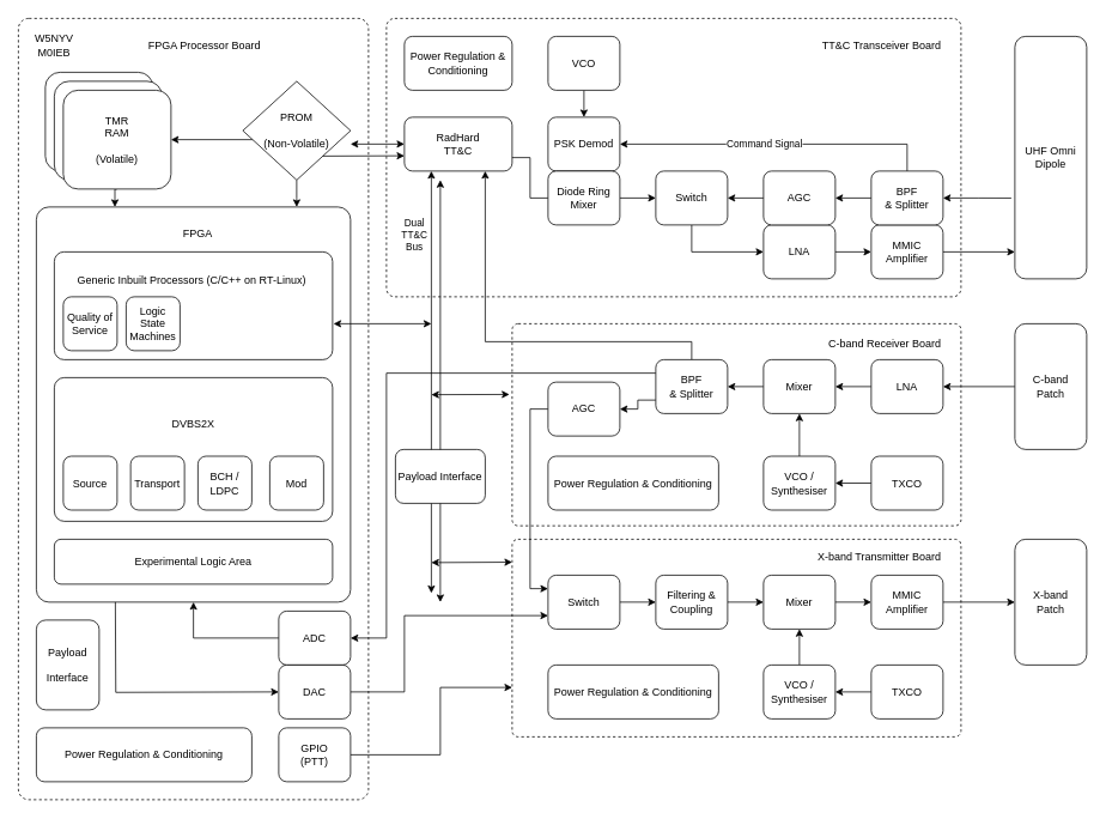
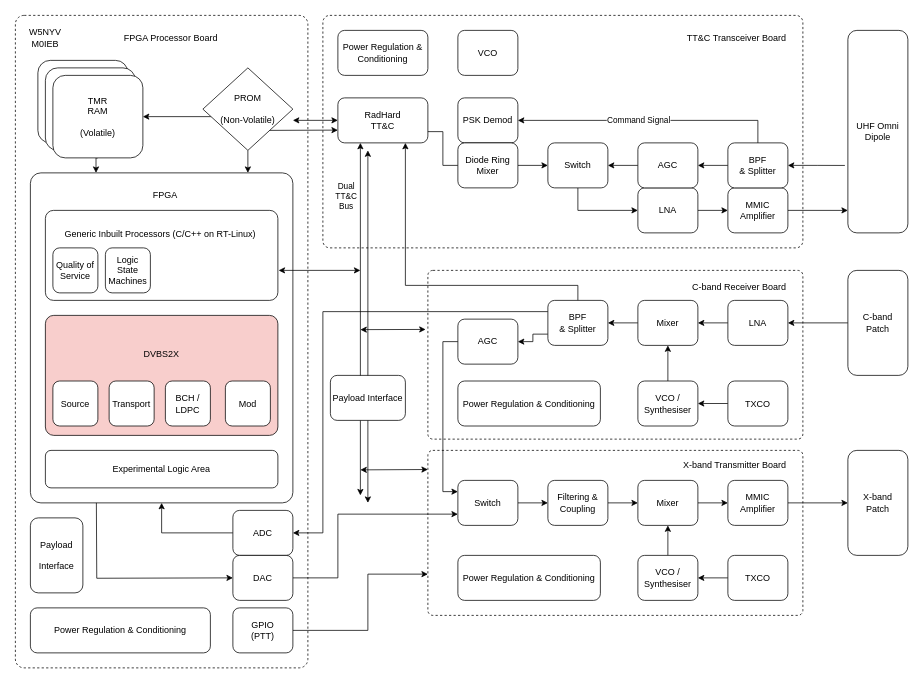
  <mxCell id="0" />
  <mxCell id="1" parent="0" />
  <mxCell id="2" value="" style="rounded=1;whiteSpace=wrap;html=1;fillColor=none;dashed=1;arcSize=3;" parent="1" vertex="1"><mxGeometry x="20" y="20" width="390" height="870" as="geometry" /></mxCell>
  <mxCell id="3" style="edgeStyle=orthogonalEdgeStyle;rounded=0;orthogonalLoop=1;jettySize=auto;html=1;exitX=0.5;exitY=1;exitDx=0;exitDy=0;entryX=0;entryY=0.5;entryDx=0;entryDy=0;startArrow=classic;startFill=1;endArrow=none;endFill=0;" parent="1" source="4" target="18" edge="1"><mxGeometry relative="1" as="geometry" /></mxCell>
  <mxCell id="4" value="" style="rounded=1;whiteSpace=wrap;html=1;arcSize=4;labelPosition=center;verticalLabelPosition=middle;align=center;verticalAlign=middle;" parent="1" vertex="1"><mxGeometry x="40" y="230" width="350" height="440" as="geometry" /></mxCell>
  <mxCell id="5" value="Generic Inbuilt Processors (C/C++ on RT-Linux)&amp;nbsp;&lt;br&gt;&lt;br&gt;&lt;br&gt;&lt;br&gt;&lt;br&gt;" style="rounded=1;whiteSpace=wrap;html=1;fillColor=#ffffff;align=center;glass=0;arcSize=9;" parent="1" vertex="1"><mxGeometry x="60" y="280" width="310" height="120" as="geometry" /></mxCell>
  <mxCell id="6" value="" style="rounded=1;whiteSpace=wrap;html=1;fillColor=none;dashed=1;arcSize=3;" parent="1" vertex="1"><mxGeometry x="430" y="20" width="640" height="310" as="geometry" /></mxCell>
  <mxCell id="7" value="" style="rounded=1;whiteSpace=wrap;html=1;fillColor=none;dashed=1;arcSize=3;" parent="1" vertex="1"><mxGeometry x="570" y="600" width="500" height="220" as="geometry" /></mxCell>
  <mxCell id="8" value="Power Regulation &amp;amp; Conditioning" style="rounded=1;whiteSpace=wrap;html=1;" parent="1" vertex="1"><mxGeometry x="40" y="810" width="240" height="60" as="geometry" /></mxCell>
  <mxCell id="9" value="Power Regulation &amp;amp; Conditioning" style="rounded=1;whiteSpace=wrap;html=1;" parent="1" vertex="1"><mxGeometry x="450" y="40" width="120" height="60" as="geometry" /></mxCell>
  <mxCell id="10" value="PSK Demod" style="rounded=1;whiteSpace=wrap;html=1;" parent="1" vertex="1"><mxGeometry x="610" y="130" width="80" height="60" as="geometry" /></mxCell>
- <mxCell id="11" style="edgeStyle=orthogonalEdgeStyle;rounded=0;orthogonalLoop=1;jettySize=auto;html=1;exitX=0.5;exitY=1;exitDx=0;exitDy=0;entryX=0.5;entryY=0;entryDx=0;entryDy=0;" parent="1" source="12" target="10" edge="1"><mxGeometry relative="1" as="geometry" /></mxCell>
  <mxCell id="12" value="VCO" style="rounded=1;whiteSpace=wrap;html=1;" parent="1" vertex="1"><mxGeometry x="610" y="40" width="80" height="60" as="geometry" /></mxCell>
  <mxCell id="13" style="edgeStyle=orthogonalEdgeStyle;rounded=0;orthogonalLoop=1;jettySize=auto;html=1;exitX=1;exitY=0.5;exitDx=0;exitDy=0;entryX=0;entryY=0.5;entryDx=0;entryDy=0;" parent="1" source="14" target="16" edge="1"><mxGeometry relative="1" as="geometry" /></mxCell>
  <mxCell id="14" value="LNA" style="rounded=1;whiteSpace=wrap;html=1;" parent="1" vertex="1"><mxGeometry x="850" y="250" width="80" height="60" as="geometry" /></mxCell>
  <mxCell id="15" style="edgeStyle=orthogonalEdgeStyle;rounded=0;orthogonalLoop=1;jettySize=auto;html=1;exitX=1;exitY=0.5;exitDx=0;exitDy=0;entryX=0;entryY=0.889;entryDx=0;entryDy=0;entryPerimeter=0;startArrow=none;startFill=0;endArrow=classic;endFill=1;" parent="1" source="16" target="30" edge="1"><mxGeometry relative="1" as="geometry" /></mxCell>
  <mxCell id="16" value="MMIC Amplifier" style="rounded=1;whiteSpace=wrap;html=1;" parent="1" vertex="1"><mxGeometry x="970" y="250" width="80" height="60" as="geometry" /></mxCell>
  <mxCell id="17" value="Power Regulation &amp;amp; Conditioning" style="rounded=1;whiteSpace=wrap;html=1;" parent="1" vertex="1"><mxGeometry x="610" y="740" width="190" height="60" as="geometry" /></mxCell>
  <mxCell id="18" value="ADC" style="rounded=1;whiteSpace=wrap;html=1;" parent="1" vertex="1"><mxGeometry x="310" y="680" width="80" height="60" as="geometry" /></mxCell>
  <mxCell id="19" value="" style="edgeStyle=orthogonalEdgeStyle;rounded=0;orthogonalLoop=1;jettySize=auto;html=1;startArrow=none;startFill=0;endArrow=classic;endFill=1;" parent="1" source="20" target="22" edge="1"><mxGeometry relative="1" as="geometry" /></mxCell>
  <mxCell id="20" value="Filtering &amp;amp; Coupling" style="rounded=1;whiteSpace=wrap;html=1;" parent="1" vertex="1"><mxGeometry x="730" y="640" width="80" height="60" as="geometry" /></mxCell>
  <mxCell id="21" style="edgeStyle=orthogonalEdgeStyle;rounded=0;orthogonalLoop=1;jettySize=auto;html=1;exitX=1;exitY=0.5;exitDx=0;exitDy=0;" parent="1" source="22" target="26" edge="1"><mxGeometry relative="1" as="geometry" /></mxCell>
  <mxCell id="22" value="Mixer" style="rounded=1;whiteSpace=wrap;html=1;" parent="1" vertex="1"><mxGeometry x="850" y="640" width="80" height="60" as="geometry" /></mxCell>
  <mxCell id="23" value="" style="edgeStyle=orthogonalEdgeStyle;rounded=0;orthogonalLoop=1;jettySize=auto;html=1;" parent="1" source="24" target="22" edge="1"><mxGeometry relative="1" as="geometry" /></mxCell>
  <mxCell id="24" value="VCO / Synthesiser" style="rounded=1;whiteSpace=wrap;html=1;" parent="1" vertex="1"><mxGeometry x="850" y="740" width="80" height="60" as="geometry" /></mxCell>
  <mxCell id="25" value="" style="edgeStyle=orthogonalEdgeStyle;rounded=0;orthogonalLoop=1;jettySize=auto;html=1;startArrow=none;startFill=0;endArrow=classic;endFill=1;" parent="1" source="26" target="29" edge="1"><mxGeometry relative="1" as="geometry" /></mxCell>
  <mxCell id="26" value="MMIC Amplifier" style="rounded=1;whiteSpace=wrap;html=1;" parent="1" vertex="1"><mxGeometry x="970" y="640" width="80" height="60" as="geometry" /></mxCell>
  <mxCell id="27" value="" style="edgeStyle=orthogonalEdgeStyle;rounded=0;orthogonalLoop=1;jettySize=auto;html=1;" parent="1" source="28" target="24" edge="1"><mxGeometry relative="1" as="geometry" /></mxCell>
  <mxCell id="28" value="TXCO" style="rounded=1;whiteSpace=wrap;html=1;" parent="1" vertex="1"><mxGeometry x="970" y="740" width="80" height="60" as="geometry" /></mxCell>
  <mxCell id="29" value="X-band &lt;br&gt;Patch" style="rounded=1;whiteSpace=wrap;html=1;" parent="1" vertex="1"><mxGeometry x="1130" y="600" width="80" height="140" as="geometry" /></mxCell>
  <mxCell id="30" value="UHF Omni Dipole" style="rounded=1;whiteSpace=wrap;html=1;" parent="1" vertex="1"><mxGeometry x="1130" y="40" width="80" height="270" as="geometry" /></mxCell>
  <mxCell id="31" style="edgeStyle=orthogonalEdgeStyle;rounded=0;orthogonalLoop=1;jettySize=auto;html=1;exitX=0;exitY=0.5;exitDx=0;exitDy=0;entryX=1;entryY=0.5;entryDx=0;entryDy=0;" parent="1" source="32" target="36" edge="1"><mxGeometry relative="1" as="geometry" /></mxCell>
  <mxCell id="32" value="AGC" style="rounded=1;whiteSpace=wrap;html=1;" parent="1" vertex="1"><mxGeometry x="850" y="190" width="80" height="60" as="geometry" /></mxCell>
  <mxCell id="33" value="" style="edgeStyle=orthogonalEdgeStyle;rounded=0;orthogonalLoop=1;jettySize=auto;html=1;startArrow=classic;startFill=1;endArrow=classic;endFill=1;entryX=1;entryY=0.636;entryDx=0;entryDy=0;entryPerimeter=0;" parent="1" source="34" target="88" edge="1"><mxGeometry relative="1" as="geometry" /></mxCell>
  <mxCell id="34" value="RadHard&lt;br&gt;TT&amp;amp;C" style="rounded=1;whiteSpace=wrap;html=1;" parent="1" vertex="1"><mxGeometry x="450" y="130" width="120" height="60" as="geometry" /></mxCell>
  <mxCell id="35" style="edgeStyle=orthogonalEdgeStyle;rounded=0;orthogonalLoop=1;jettySize=auto;html=1;exitX=0.5;exitY=1;exitDx=0;exitDy=0;entryX=0;entryY=0.5;entryDx=0;entryDy=0;" parent="1" source="36" target="14" edge="1"><mxGeometry relative="1" as="geometry" /></mxCell>
  <mxCell id="36" value="Switch" style="rounded=1;whiteSpace=wrap;html=1;" parent="1" vertex="1"><mxGeometry x="730" y="190" width="80" height="60" as="geometry" /></mxCell>
  <mxCell id="37" style="edgeStyle=orthogonalEdgeStyle;rounded=0;orthogonalLoop=1;jettySize=auto;html=1;exitX=0;exitY=0.5;exitDx=0;exitDy=0;entryX=1;entryY=0.5;entryDx=0;entryDy=0;" parent="1" source="41" target="32" edge="1"><mxGeometry relative="1" as="geometry" /></mxCell>
  <mxCell id="38" style="edgeStyle=orthogonalEdgeStyle;rounded=0;orthogonalLoop=1;jettySize=auto;html=1;exitX=0.5;exitY=0;exitDx=0;exitDy=0;entryX=1;entryY=0.5;entryDx=0;entryDy=0;" parent="1" source="41" target="10" edge="1"><mxGeometry relative="1" as="geometry" /></mxCell>
  <mxCell id="39" value="Command Signal" style="edgeLabel;html=1;align=center;verticalAlign=middle;resizable=0;points=[];" parent="38" vertex="1" connectable="0"><mxGeometry x="0.086" y="-1" relative="1" as="geometry"><mxPoint as="offset" /></mxGeometry></mxCell>
  <mxCell id="40" style="edgeStyle=orthogonalEdgeStyle;rounded=0;orthogonalLoop=1;jettySize=auto;html=1;exitX=1;exitY=0.5;exitDx=0;exitDy=0;entryX=-0.05;entryY=0.667;entryDx=0;entryDy=0;entryPerimeter=0;startArrow=classic;startFill=1;endArrow=none;endFill=0;" parent="1" source="41" target="30" edge="1"><mxGeometry relative="1" as="geometry" /></mxCell>
  <mxCell id="41" value="BPF &lt;br&gt;&amp;amp; Splitter" style="rounded=1;whiteSpace=wrap;html=1;" parent="1" vertex="1"><mxGeometry x="970" y="190" width="80" height="60" as="geometry" /></mxCell>
  <mxCell id="42" style="edgeStyle=orthogonalEdgeStyle;rounded=0;orthogonalLoop=1;jettySize=auto;html=1;exitX=1;exitY=0.5;exitDx=0;exitDy=0;entryX=0;entryY=0.5;entryDx=0;entryDy=0;" parent="1" source="44" target="36" edge="1"><mxGeometry relative="1" as="geometry" /></mxCell>
  <mxCell id="43" style="edgeStyle=orthogonalEdgeStyle;rounded=0;orthogonalLoop=1;jettySize=auto;html=1;exitX=1;exitY=0.75;exitDx=0;exitDy=0;entryX=0;entryY=0.5;entryDx=0;entryDy=0;endArrow=none;" parent="1" source="34" target="44" edge="1"><mxGeometry relative="1" as="geometry"><mxPoint x="590" y="220" as="targetPoint" /></mxGeometry></mxCell>
  <mxCell id="44" value="Diode Ring Mixer" style="rounded=1;whiteSpace=wrap;html=1;" parent="1" vertex="1"><mxGeometry x="610" y="190" width="80" height="60" as="geometry" /></mxCell>
  <mxCell id="45" value="TT&amp;amp;C&amp;nbsp;Transceiver Board" style="text;html=1;strokeColor=none;fillColor=none;align=right;verticalAlign=middle;whiteSpace=wrap;rounded=0;dashed=1;" parent="1" vertex="1"><mxGeometry x="900" y="40" width="150" height="20" as="geometry" /></mxCell>
  <mxCell id="46" value="X-band Transmitter Board" style="text;html=1;strokeColor=none;fillColor=none;align=right;verticalAlign=middle;whiteSpace=wrap;rounded=0;dashed=1;" parent="1" vertex="1"><mxGeometry x="900" y="610" width="150" height="20" as="geometry" /></mxCell>
- <mxCell id="47" value="DVBS2X&lt;br&gt;&lt;br&gt;&lt;br&gt;&lt;br&gt;&lt;br&gt;" style="rounded=1;whiteSpace=wrap;html=1;fillColor=#ffffff;align=center;glass=0;arcSize=7;" parent="1" vertex="1"><mxGeometry x="60" y="420" width="310" height="160" as="geometry" /></mxCell>
+ <mxCell id="47" value="DVBS2X&lt;br&gt;&lt;br&gt;&lt;br&gt;&lt;br&gt;&lt;br&gt;" style="rounded=1;whiteSpace=wrap;html=1;fillColor=#f8cecc;align=center;glass=0;arcSize=7;" parent="1" vertex="1"><mxGeometry x="60" y="420" width="310" height="160" as="geometry" /></mxCell>
  <mxCell id="48" value="Experimental Logic Area" style="rounded=1;whiteSpace=wrap;html=1;fillColor=#ffffff;align=center;glass=0;" parent="1" vertex="1"><mxGeometry x="60" y="600" width="310" height="50" as="geometry" /></mxCell>
  <mxCell id="49" value="" style="rounded=1;whiteSpace=wrap;html=1;fillColor=none;dashed=1;arcSize=3;" parent="1" vertex="1"><mxGeometry x="570" y="360" width="500" height="225" as="geometry" /></mxCell>
  <mxCell id="50" value="Power Regulation &amp;amp; Conditioning" style="rounded=1;whiteSpace=wrap;html=1;" parent="1" vertex="1"><mxGeometry x="610" y="507.5" width="190" height="60" as="geometry" /></mxCell>
  <mxCell id="51" style="edgeStyle=orthogonalEdgeStyle;rounded=0;orthogonalLoop=1;jettySize=auto;html=1;exitX=1;exitY=0.5;exitDx=0;exitDy=0;entryX=0;entryY=0.75;entryDx=0;entryDy=0;" parent="1" source="52" target="79" edge="1"><mxGeometry relative="1" as="geometry"><Array as="points"><mxPoint x="450" y="770" /><mxPoint x="450" y="685" /></Array></mxGeometry></mxCell>
  <mxCell id="52" value="DAC" style="rounded=1;whiteSpace=wrap;html=1;" parent="1" vertex="1"><mxGeometry x="310" y="740" width="80" height="60" as="geometry" /></mxCell>
  <mxCell id="53" style="edgeStyle=orthogonalEdgeStyle;rounded=0;orthogonalLoop=1;jettySize=auto;html=1;exitX=0;exitY=0.25;exitDx=0;exitDy=0;entryX=1;entryY=0.5;entryDx=0;entryDy=0;" parent="1" source="56" target="18" edge="1"><mxGeometry relative="1" as="geometry"><Array as="points"><mxPoint x="430" y="415" /><mxPoint x="430" y="710" /></Array></mxGeometry></mxCell>
  <mxCell id="54" style="edgeStyle=orthogonalEdgeStyle;rounded=0;orthogonalLoop=1;jettySize=auto;html=1;exitX=0;exitY=0.75;exitDx=0;exitDy=0;entryX=1;entryY=0.5;entryDx=0;entryDy=0;startArrow=none;startFill=0;endArrow=classic;endFill=1;" parent="1" source="56" target="81" edge="1"><mxGeometry relative="1" as="geometry" /></mxCell>
  <mxCell id="55" style="edgeStyle=orthogonalEdgeStyle;rounded=0;orthogonalLoop=1;jettySize=auto;html=1;exitX=0.5;exitY=0;exitDx=0;exitDy=0;entryX=0.75;entryY=1;entryDx=0;entryDy=0;startArrow=none;startFill=0;endArrow=classic;endFill=1;" parent="1" source="56" target="34" edge="1"><mxGeometry relative="1" as="geometry"><Array as="points"><mxPoint x="770" y="380" /><mxPoint x="540" y="380" /></Array></mxGeometry></mxCell>
  <mxCell id="56" value="BPF&lt;br&gt;&amp;amp; Splitter" style="rounded=1;whiteSpace=wrap;html=1;" parent="1" vertex="1"><mxGeometry x="730" y="400" width="80" height="60" as="geometry" /></mxCell>
  <mxCell id="57" value="" style="edgeStyle=orthogonalEdgeStyle;rounded=0;orthogonalLoop=1;jettySize=auto;html=1;startArrow=none;startFill=0;endArrow=classic;endFill=1;" parent="1" source="58" target="56" edge="1"><mxGeometry relative="1" as="geometry" /></mxCell>
  <mxCell id="58" value="Mixer" style="rounded=1;whiteSpace=wrap;html=1;" parent="1" vertex="1"><mxGeometry x="850" y="400" width="80" height="60" as="geometry" /></mxCell>
  <mxCell id="59" value="" style="edgeStyle=orthogonalEdgeStyle;rounded=0;orthogonalLoop=1;jettySize=auto;html=1;" parent="1" source="60" target="58" edge="1"><mxGeometry relative="1" as="geometry" /></mxCell>
  <mxCell id="60" value="VCO / Synthesiser" style="rounded=1;whiteSpace=wrap;html=1;" parent="1" vertex="1"><mxGeometry x="850" y="507.5" width="80" height="60" as="geometry" /></mxCell>
  <mxCell id="61" style="edgeStyle=orthogonalEdgeStyle;rounded=0;orthogonalLoop=1;jettySize=auto;html=1;exitX=0;exitY=0.5;exitDx=0;exitDy=0;entryX=1;entryY=0.5;entryDx=0;entryDy=0;startArrow=none;startFill=0;endArrow=classic;endFill=1;" parent="1" source="62" target="58" edge="1"><mxGeometry relative="1" as="geometry" /></mxCell>
  <mxCell id="62" value="LNA" style="rounded=1;whiteSpace=wrap;html=1;" parent="1" vertex="1"><mxGeometry x="970" y="400" width="80" height="60" as="geometry" /></mxCell>
  <mxCell id="63" value="" style="edgeStyle=orthogonalEdgeStyle;rounded=0;orthogonalLoop=1;jettySize=auto;html=1;" parent="1" source="64" target="60" edge="1"><mxGeometry relative="1" as="geometry" /></mxCell>
  <mxCell id="64" value="TXCO" style="rounded=1;whiteSpace=wrap;html=1;" parent="1" vertex="1"><mxGeometry x="970" y="507.5" width="80" height="60" as="geometry" /></mxCell>
  <mxCell id="65" value="" style="edgeStyle=orthogonalEdgeStyle;rounded=0;orthogonalLoop=1;jettySize=auto;html=1;startArrow=none;startFill=0;endArrow=classic;endFill=1;" parent="1" source="66" target="62" edge="1"><mxGeometry relative="1" as="geometry" /></mxCell>
  <mxCell id="66" value="C-band &lt;br&gt;Patch" style="rounded=1;whiteSpace=wrap;html=1;" parent="1" vertex="1"><mxGeometry x="1130" y="360" width="80" height="140" as="geometry" /></mxCell>
  <mxCell id="67" value="C-band Receiver Board" style="text;html=1;strokeColor=none;fillColor=none;align=right;verticalAlign=middle;whiteSpace=wrap;rounded=0;dashed=1;" parent="1" vertex="1"><mxGeometry x="900" y="372.5" width="150" height="20" as="geometry" /></mxCell>
  <mxCell id="68" style="edgeStyle=orthogonalEdgeStyle;rounded=0;orthogonalLoop=1;jettySize=auto;html=1;exitX=0.5;exitY=1;exitDx=0;exitDy=0;startArrow=none;startFill=0;endArrow=classic;endFill=1;" parent="1" source="29" target="29" edge="1"><mxGeometry relative="1" as="geometry" /></mxCell>
  <mxCell id="69" value="FPGA" style="text;html=1;strokeColor=none;fillColor=none;align=center;verticalAlign=middle;whiteSpace=wrap;rounded=0;glass=0;" parent="1" vertex="1"><mxGeometry x="200" y="250" width="40" height="20" as="geometry" /></mxCell>
  <mxCell id="70" value="" style="edgeStyle=orthogonalEdgeStyle;rounded=0;orthogonalLoop=1;jettySize=auto;html=1;" parent="1" source="88" edge="1"><mxGeometry relative="1" as="geometry"><mxPoint x="330" y="230" as="targetPoint" /></mxGeometry></mxCell>
  <mxCell id="71" style="edgeStyle=orthogonalEdgeStyle;rounded=0;orthogonalLoop=1;jettySize=auto;html=1;exitX=0.5;exitY=1;exitDx=0;exitDy=0;entryX=0.25;entryY=0;entryDx=0;entryDy=0;" parent="1" source="96" target="4" edge="1"><mxGeometry relative="1" as="geometry"><mxPoint x="110" y="220" as="targetPoint" /></mxGeometry></mxCell>
  <mxCell id="72" value="RAM" style="rounded=1;whiteSpace=wrap;html=1;fillColor=#ffffff;align=center;glass=0;" parent="1" vertex="1"><mxGeometry x="50" y="80" width="120" height="110" as="geometry" /></mxCell>
  <mxCell id="73" value="FPGA Processor Board" style="text;html=1;strokeColor=none;fillColor=none;align=center;verticalAlign=middle;whiteSpace=wrap;rounded=0;glass=0;" parent="1" vertex="1"><mxGeometry x="145" y="40" width="165" height="20" as="geometry" /></mxCell>
  <mxCell id="74" style="edgeStyle=orthogonalEdgeStyle;rounded=0;orthogonalLoop=1;jettySize=auto;html=1;exitX=0;exitY=0.5;exitDx=0;exitDy=0;startArrow=classic;startFill=1;endArrow=none;endFill=0;" parent="1" edge="1"><mxGeometry relative="1" as="geometry"><mxPoint x="310" y="770" as="sourcePoint" /><mxPoint x="128" y="670" as="targetPoint" /></mxGeometry></mxCell>
  <mxCell id="75" style="edgeStyle=orthogonalEdgeStyle;rounded=0;orthogonalLoop=1;jettySize=auto;html=1;exitX=1;exitY=0.5;exitDx=0;exitDy=0;entryX=0;entryY=0.75;entryDx=0;entryDy=0;startArrow=none;startFill=0;endArrow=classic;endFill=1;" parent="1" source="76" target="7" edge="1"><mxGeometry relative="1" as="geometry"><Array as="points"><mxPoint x="490" y="840" /><mxPoint x="490" y="765" /></Array></mxGeometry></mxCell>
  <mxCell id="76" value="GPIO&lt;br&gt;(PTT)" style="rounded=1;whiteSpace=wrap;html=1;" parent="1" vertex="1"><mxGeometry x="310" y="810" width="80" height="60" as="geometry" /></mxCell>
  <mxCell id="77" value="W5NYV&lt;br&gt;M0IEB" style="text;html=1;strokeColor=none;fillColor=none;align=center;verticalAlign=middle;whiteSpace=wrap;rounded=0;" parent="1" vertex="1"><mxGeometry x="40" y="40" width="40" height="20" as="geometry" /></mxCell>
  <mxCell id="78" style="edgeStyle=orthogonalEdgeStyle;rounded=0;orthogonalLoop=1;jettySize=auto;html=1;exitX=1;exitY=0.5;exitDx=0;exitDy=0;entryX=0;entryY=0.5;entryDx=0;entryDy=0;" parent="1" source="79" target="20" edge="1"><mxGeometry relative="1" as="geometry" /></mxCell>
  <mxCell id="79" value="Switch" style="rounded=1;whiteSpace=wrap;html=1;" parent="1" vertex="1"><mxGeometry x="610" y="640" width="80" height="60" as="geometry" /></mxCell>
  <mxCell id="80" style="edgeStyle=orthogonalEdgeStyle;rounded=0;orthogonalLoop=1;jettySize=auto;html=1;exitX=0;exitY=0.5;exitDx=0;exitDy=0;entryX=0;entryY=0.25;entryDx=0;entryDy=0;" parent="1" source="81" target="79" edge="1"><mxGeometry relative="1" as="geometry" /></mxCell>
  <mxCell id="81" value="AGC" style="rounded=1;whiteSpace=wrap;html=1;" parent="1" vertex="1"><mxGeometry x="610" y="425" width="80" height="60" as="geometry" /></mxCell>
  <mxCell id="82" value="" style="endArrow=classic;startArrow=classic;html=1;entryX=0.25;entryY=1;entryDx=0;entryDy=0;" parent="1" target="34" edge="1"><mxGeometry width="50" height="50" relative="1" as="geometry"><mxPoint x="480" y="660" as="sourcePoint" /><mxPoint x="520" y="270" as="targetPoint" /></mxGeometry></mxCell>
  <mxCell id="83" value="Dual&lt;br&gt;TT&amp;amp;C&lt;br&gt;Bus" style="edgeLabel;html=1;align=center;verticalAlign=middle;resizable=0;points=[];" parent="82" vertex="1" connectable="0"><mxGeometry x="0.715" y="1" relative="1" as="geometry"><mxPoint x="-19" y="3" as="offset" /></mxGeometry></mxCell>
  <mxCell id="84" value="" style="endArrow=classic;startArrow=classic;html=1;entryX=-0.006;entryY=0.35;entryDx=0;entryDy=0;entryPerimeter=0;" parent="1" target="49" edge="1"><mxGeometry width="50" height="50" relative="1" as="geometry"><mxPoint x="480" y="439" as="sourcePoint" /><mxPoint x="540" y="440" as="targetPoint" /></mxGeometry></mxCell>
  <mxCell id="85" value="" style="endArrow=classic;startArrow=classic;html=1;entryX=0;entryY=0.116;entryDx=0;entryDy=0;entryPerimeter=0;" parent="1" target="7" edge="1"><mxGeometry width="50" height="50" relative="1" as="geometry"><mxPoint x="480" y="626" as="sourcePoint" /><mxPoint x="550" y="520" as="targetPoint" /></mxGeometry></mxCell>
  <mxCell id="86" value="" style="endArrow=classic;startArrow=classic;html=1;entryX=0;entryY=0.116;entryDx=0;entryDy=0;entryPerimeter=0;" parent="1" edge="1"><mxGeometry width="50" height="50" relative="1" as="geometry"><mxPoint x="371" y="360" as="sourcePoint" /><mxPoint x="480" y="360" as="targetPoint" /></mxGeometry></mxCell>
  <mxCell id="87" value="" style="edgeStyle=orthogonalEdgeStyle;rounded=0;orthogonalLoop=1;jettySize=auto;html=1;startArrow=classic;startFill=1;endArrow=classic;endFill=1;entryX=1;entryY=0.5;entryDx=0;entryDy=0;" parent="1" target="96" edge="1"><mxGeometry relative="1" as="geometry"><mxPoint x="450" y="173" as="sourcePoint" /><mxPoint x="400" y="169.96" as="targetPoint" /></mxGeometry></mxCell>
  <mxCell id="88" value="PROM&lt;br&gt;&lt;br&gt;(Non-Volatile)" style="rhombus;whiteSpace=wrap;html=1;fillColor=#ffffff;align=center;glass=0;" parent="1" vertex="1"><mxGeometry x="270" y="90" width="120" height="110" as="geometry" /></mxCell>
  <mxCell id="89" value="Source" style="rounded=1;whiteSpace=wrap;html=1;fillColor=#ffffff;align=center;glass=0;" parent="1" vertex="1"><mxGeometry x="70" y="507.5" width="60" height="60" as="geometry" /></mxCell>
  <mxCell id="90" value="Transport" style="rounded=1;whiteSpace=wrap;html=1;fillColor=#ffffff;align=center;glass=0;" parent="1" vertex="1"><mxGeometry x="145" y="507.5" width="60" height="60" as="geometry" /></mxCell>
  <mxCell id="91" value="BCH / LDPC" style="rounded=1;whiteSpace=wrap;html=1;fillColor=#ffffff;align=center;glass=0;" parent="1" vertex="1"><mxGeometry x="220" y="507.5" width="60" height="60" as="geometry" /></mxCell>
  <mxCell id="92" value="Mod" style="rounded=1;whiteSpace=wrap;html=1;fillColor=#ffffff;align=center;glass=0;" parent="1" vertex="1"><mxGeometry x="300" y="507.5" width="60" height="60" as="geometry" /></mxCell>
  <mxCell id="93" value="Payload&lt;br&gt;&lt;br&gt;Interface" style="rounded=1;whiteSpace=wrap;html=1;" parent="1" vertex="1"><mxGeometry x="40" y="690" width="70" height="100" as="geometry" /></mxCell>
  <mxCell id="94" value="" style="endArrow=classic;startArrow=classic;html=1;entryX=0.25;entryY=1;entryDx=0;entryDy=0;" parent="1" edge="1"><mxGeometry width="50" height="50" relative="1" as="geometry"><mxPoint x="490" y="670" as="sourcePoint" /><mxPoint x="490" y="200" as="targetPoint" /></mxGeometry></mxCell>
  <mxCell id="95" value="RAM" style="rounded=1;whiteSpace=wrap;html=1;fillColor=#ffffff;align=center;glass=0;" parent="1" vertex="1"><mxGeometry x="60" y="90" width="120" height="110" as="geometry" /></mxCell>
  <mxCell id="96" value="TMR&lt;br&gt;RAM&lt;br&gt;&lt;br&gt;(Volatile)" style="rounded=1;whiteSpace=wrap;html=1;fillColor=#ffffff;align=center;glass=0;" parent="1" vertex="1"><mxGeometry x="70" y="100" width="120" height="110" as="geometry" /></mxCell>
  <mxCell id="97" value="Payload Interface" style="rounded=1;whiteSpace=wrap;html=1;" parent="1" vertex="1"><mxGeometry x="440" y="500" width="100" height="60" as="geometry" /></mxCell>
  <mxCell id="98" value="Quality of Service" style="rounded=1;whiteSpace=wrap;html=1;" parent="1" vertex="1"><mxGeometry x="70" y="330" width="60" height="60" as="geometry" /></mxCell>
  <mxCell id="99" value="Logic State Machines" style="rounded=1;whiteSpace=wrap;html=1;" parent="1" vertex="1"><mxGeometry x="140" y="330" width="60" height="60" as="geometry" /></mxCell>
